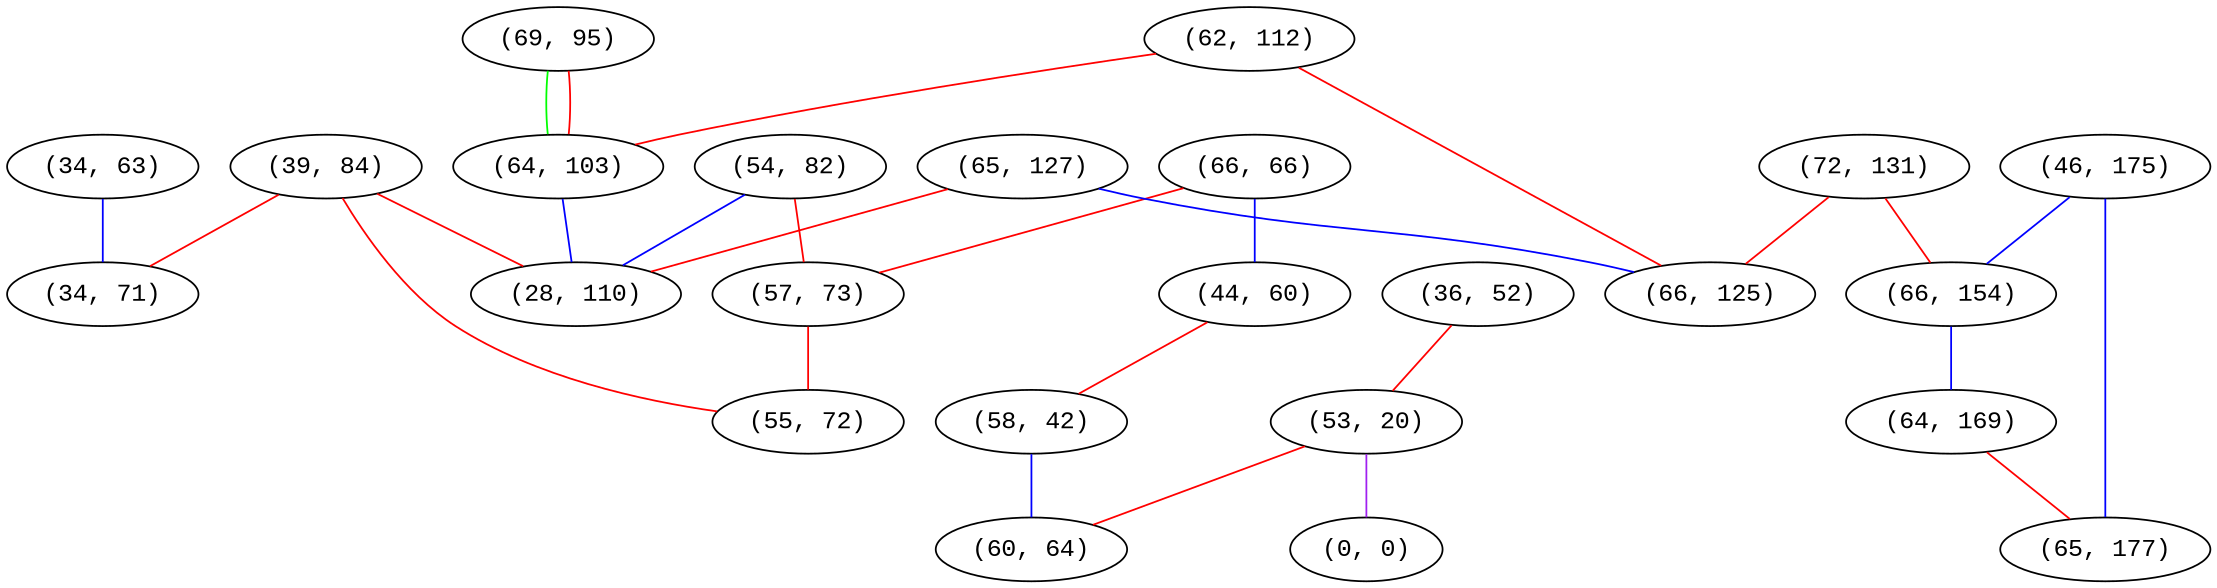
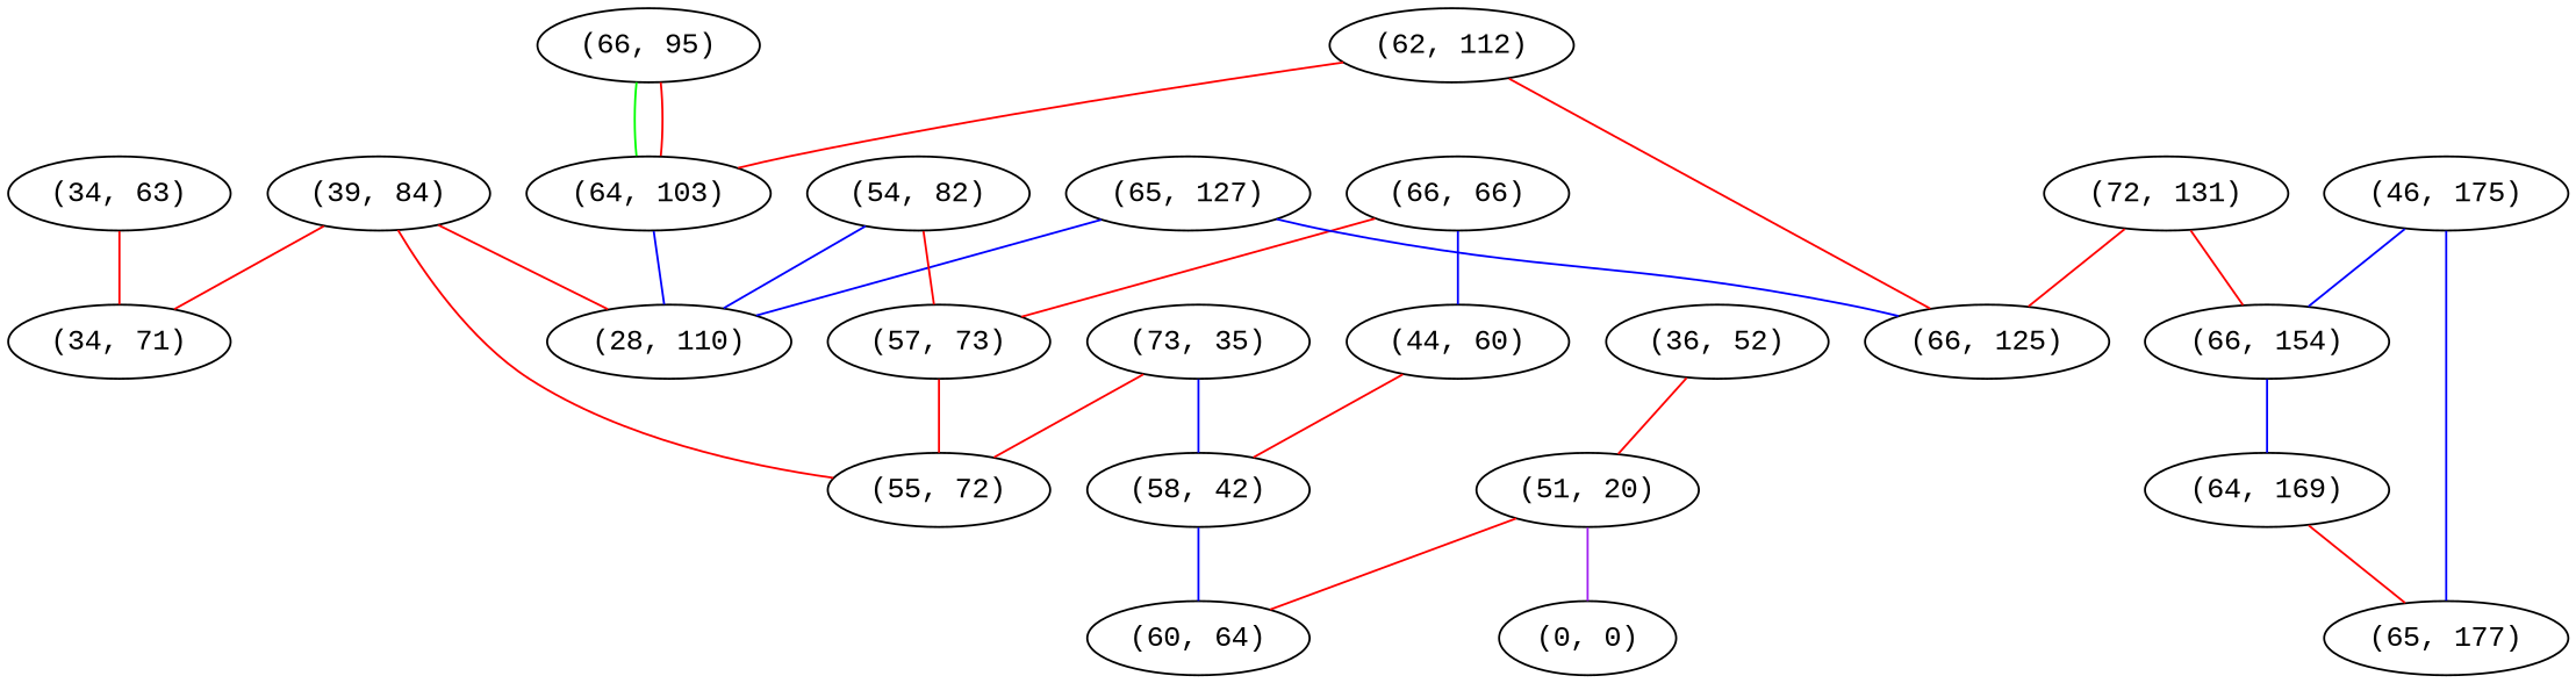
  graph {
    fontname="Liberation Mono"
    node [fontname="Liberation Mono"]
    edge [color=red fontname="Liberation Mono" weight=1]
    "(39, 84)"
    "(34, 71)"
    "(55, 72)"
    "(28, 110)"
    "(34, 63)"
    "(46, 175)"
    "(65, 177)"
    "(66, 154)"
    "(64, 169)"
    "(36, 52)"
-   "(53, 20)"
+   "(53, 20)" [label="(51, 20)"]
    "(0, 0)"
    n13 [label="(60, 64)"]
    "(72, 131)"
    "(66, 125)"
    n16 [label="(58, 42)"]
    "(44, 60)"
+   "(73, 35)"
    "(66, 66)"
    "(57, 73)"
    "(65, 127)"
-   "(66, 95)" [label="(69, 95)"]
+   "(66, 95)"
    "(64, 103)"
    "(54, 82)"
    "(62, 112)"
    "(39, 84)" -- "(34, 71)"
    "(39, 84)" -- "(55, 72)"
    "(39, 84)" -- "(28, 110)"
-   "(34, 63)" -- "(34, 71)" [color=blue weight=3]
+   "(34, 63)" -- "(34, 71)" [weight=3]
    "(46, 175)" -- "(65, 177)" [color=blue weight=3]
    "(46, 175)" -- "(66, 154)" [color=blue]
    "(66, 154)" -- "(64, 169)" [color=blue weight=3]
    "(64, 169)" -- "(65, 177)"
    "(36, 52)" -- "(53, 20)"
    "(53, 20)" -- "(0, 0)" [color=purple weight=4]
    "(53, 20)" -- n13
    "(72, 131)" -- "(66, 154)"
    "(72, 131)" -- "(66, 125)"
    n16 -- n13 [color=blue weight=3]
    "(44, 60)" -- n16
+   "(73, 35)" -- "(55, 72)"
+   "(73, 35)" -- n16 [color=blue weight=3]
    "(66, 66)" -- "(44, 60)" [color=blue weight=3]
    "(66, 66)" -- "(57, 73)"
    "(57, 73)" -- "(55, 72)"
-   "(65, 127)" -- "(28, 110)" [weight=3]
+   "(65, 127)" -- "(28, 110)" [color=blue weight=3]
    "(65, 127)" -- "(66, 125)" [color=blue]
    "(66, 95)" -- "(64, 103)" [color=green weight=2]
    "(66, 95)" -- "(64, 103)"
    "(64, 103)" -- "(28, 110)" [color=blue weight=3]
    "(54, 82)" -- "(28, 110)" [color=blue weight=3]
    "(54, 82)" -- "(57, 73)"
    "(62, 112)" -- "(66, 125)"
    "(62, 112)" -- "(64, 103)"
  }
